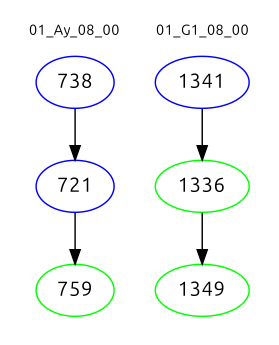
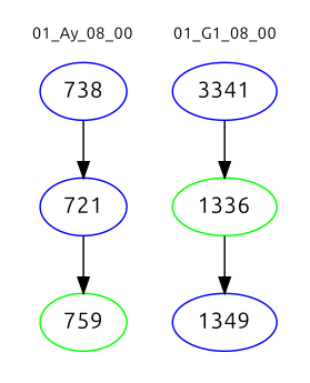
  digraph {
    fontname=Ubuntu
    node [color=blue fontname=Ubuntu]
    edge [color=black fontname=Ubuntu]
    n1 [label=738]
    n2 [label=721]
    n3 [color=green label=759]
-   n4 [label=1341]
+   n4 [label=3341]
    n5 [color=green label=1336]
-   n6 [color=green label=1349]
+   n6 [label=1349]
    subgraph cluster_1 {
      color=white
      fontsize=10
      label="01_Ay_08_00"
      n1
      n2
      n3
    }
    subgraph cluster_2 {
      color=white
      fontsize=10
      label="01_G1_08_00"
      n4
      n5
      n6
    }
    n1 -> n2
    n2 -> n3
    n4 -> n5
    n5 -> n6
  }
